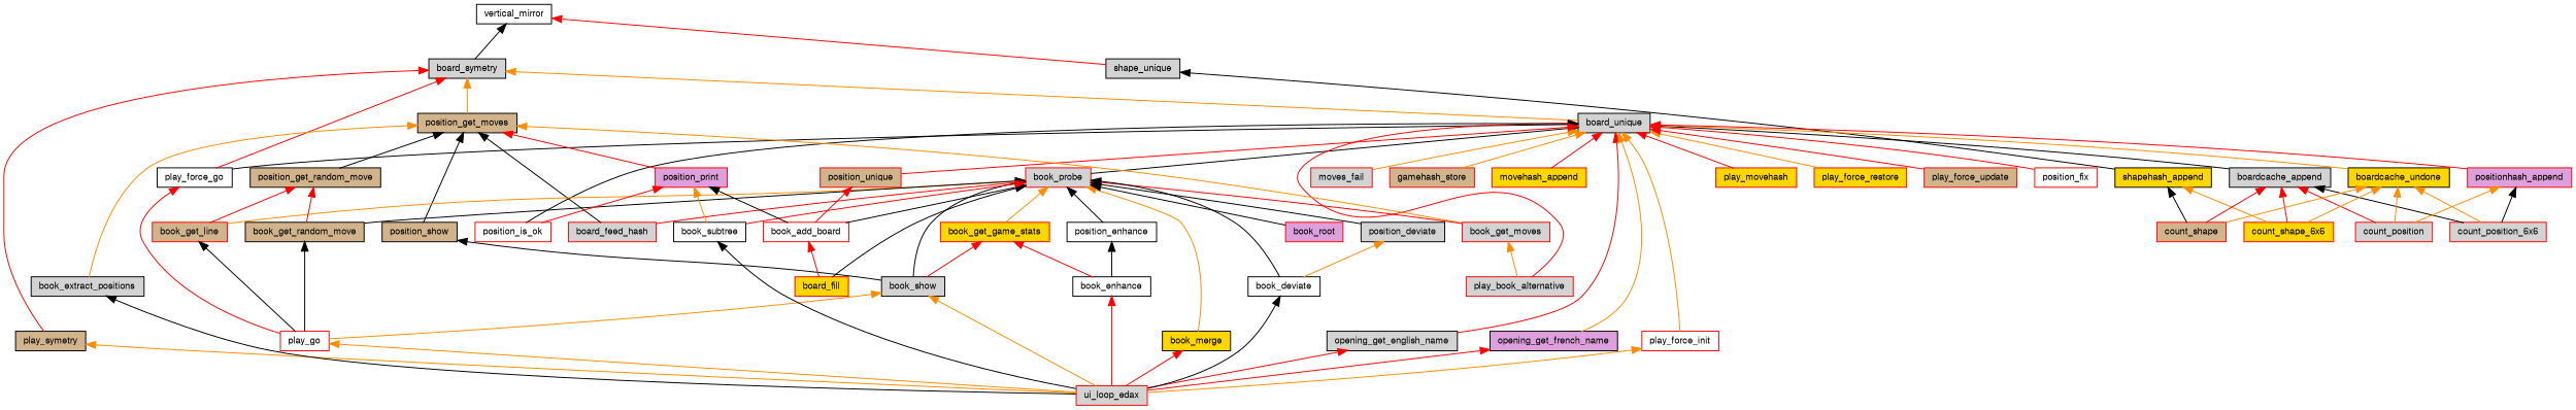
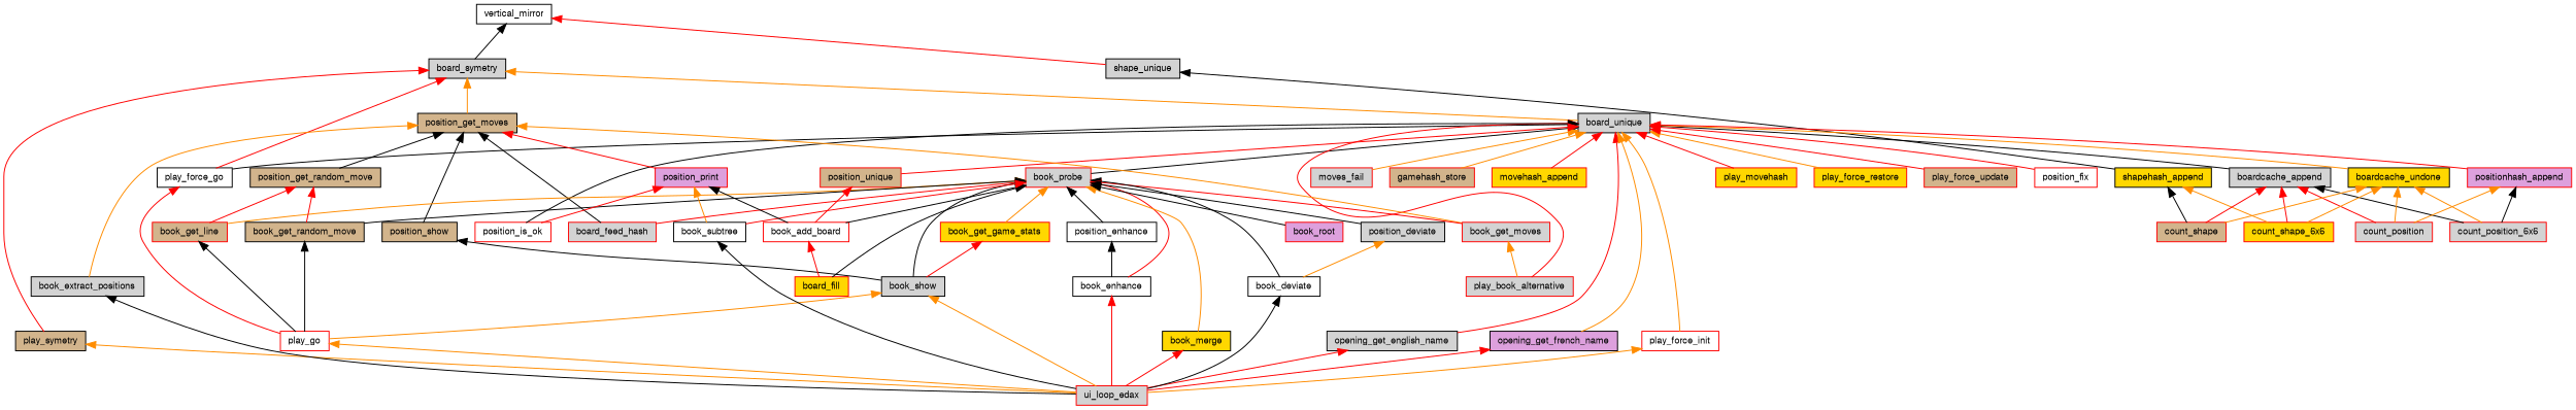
  digraph {
    rankdir=TB
    node [color=red fillcolor=lightgrey fontname=FreeSans fontsize=10 shape=record style=filled]
    edge [color=red dir=back fontname=FreeSans fontsize=10 labelfontname=FreeSans labelfontsize=10 style=solid]
    n1 [color=black fillcolor=white fontcolor=black height=0.2 label=vertical_mirror width=0.4]
    n2 [color=black height=0.2 label=board_symetry width=0.4]
    n3 [color=black height=0.2 label=shape_unique width=0.4]
    n4 [color=black height=0.2 label=board_unique width=0.4]
    n5 [color=black fillcolor=white height=0.2 label=play_force_go width=0.4]
    n6 [color=black fillcolor=tan height=0.2 label=play_symetry width=0.4]
    n7 [color=black fillcolor=tan height=0.2 label=position_get_moves width=0.4]
    n8 [color=black fillcolor=gold height=0.2 label=shapehash_append width=0.4]
    n9 [color=black height=0.2 label=boardcache_append width=0.4]
    n10 [color=black fillcolor=gold height=0.2 label=boardcache_undone width=0.4]
    n11 [height=0.2 label=book_probe width=0.4]
    n12 [height=0.2 label=play_book_alternative width=0.4]
    n13 [height=0.2 label=moves_fail width=0.4]
    n14 [fillcolor=tan height=0.2 label=gamehash_store width=0.4]
    n15 [fillcolor=gold height=0.2 label=movehash_append width=0.4]
    n16 [color=black height=0.2 label=opening_get_english_name width=0.4]
    n17 [color=black fillcolor=plum height=0.2 label=opening_get_french_name width=0.4]
    n18 [fillcolor=gold height=0.2 label=play_movehash width=0.4]
    n19 [fillcolor=white height=0.2 label=play_force_init width=0.4]
    n20 [fillcolor=gold height=0.2 label=play_force_restore width=0.4]
    n21 [fillcolor=tan height=0.2 label=play_force_update width=0.4]
    n22 [fillcolor=white height=0.2 label=position_fix width=0.4]
    n23 [fillcolor=white height=0.2 label=position_is_ok width=0.4]
    n24 [fillcolor=tan height=0.2 label=position_unique width=0.4]
    n25 [fillcolor=plum height=0.2 label=positionhash_append width=0.4]
    n26 [fillcolor=white height=0.2 label=play_go width=0.4]
    n27 [height=0.2 label=ui_loop_edax width=0.4]
    n28 [height=0.2 label=board_feed_hash width=0.4]
    n29 [height=0.2 label=book_get_moves width=0.4]
    n30 [color=black height=0.2 label=book_extract_positions width=0.4]
    n31 [color=black fillcolor=tan height=0.2 label=position_get_random_move width=0.4]
    n32 [fillcolor=plum height=0.2 label=position_print width=0.4]
    n33 [color=black fillcolor=tan height=0.2 label=position_show width=0.4]
    n34 [height=0.2 label=count_position width=0.4]
    n35 [height=0.2 label=count_position_6x6 width=0.4]
    n36 [fillcolor=tan height=0.2 label=count_shape width=0.4]
    n37 [fillcolor=gold height=0.2 label=count_shape_6x6 width=0.4]
    n38 [fillcolor=gold height=0.2 label=board_fill width=0.4]
    n39 [fillcolor=white height=0.2 label=book_add_board width=0.4]
    n40 [color=black fillcolor=white height=0.2 label=book_deviate width=0.4]
    n41 [color=black fillcolor=white height=0.2 label=book_enhance width=0.4]
    n42 [fillcolor=gold height=0.2 label=book_get_game_stats width=0.4]
    n43 [color=black height=0.2 label=book_show width=0.4]
    n44 [fillcolor=tan height=0.2 label=book_get_line width=0.4]
    n45 [color=black fillcolor=tan height=0.2 label=book_get_random_move width=0.4]
    n46 [color=black fillcolor=gold height=0.2 label=book_merge width=0.4]
    n47 [fillcolor=plum height=0.2 label=book_root width=0.4]
    n48 [color=black fillcolor=white height=0.2 label=book_subtree width=0.4]
    n49 [color=black height=0.2 label=position_deviate width=0.4]
    n50 [color=black fillcolor=white height=0.2 label=position_enhance width=0.4]
    n1 -> n2 [color=black]
    n1 -> n3
    n2 -> n4 [color=darkorange]
    n2 -> n5
    n2 -> n6
    n2 -> n7 [color=darkorange]
    n3 -> n8 [color=black]
    n4 -> n5 [color=black]
    n4 -> n9 [color=black]
    n4 -> n10 [color=darkorange]
    n4 -> n11 [color=black]
    n4 -> n12
    n4 -> n13 [color=darkorange]
    n4 -> n14 [color=darkorange]
    n4 -> n15
    n4 -> n16
    n4 -> n17 [color=darkorange]
    n4 -> n18
    n4 -> n19 [color=darkorange]
    n4 -> n20 [color=darkorange]
    n4 -> n21
    n4 -> n22
    n4 -> n23 [color=black]
    n4 -> n24
    n4 -> n25
    n5 -> n26
    n6 -> n27 [color=darkorange]
    n7 -> n28 [color=black]
    n7 -> n29 [color=darkorange]
    n7 -> n30 [color=darkorange]
    n7 -> n31 [color=black]
    n7 -> n32
    n7 -> n33 [color=black]
    n8 -> n36 [color=black]
    n8 -> n37 [color=darkorange]
    n9 -> n34
    n9 -> n35 [color=black]
    n9 -> n36
    n9 -> n37
    n10 -> n34 [color=darkorange]
    n10 -> n35 [color=darkorange]
    n10 -> n36 [color=darkorange]
    n10 -> n37 [color=darkorange]
    n11 -> n28
    n11 -> n29
    n11 -> n38 [color=black]
    n11 -> n39 [color=black]
    n11 -> n40 [color=black]
-   n42 -> n41
+   n11 -> n41
    n11 -> n42 [color=darkorange]
    n11 -> n43 [color=black]
    n11 -> n44 [color=darkorange]
    n11 -> n45 [color=black]
    n11 -> n46 [color=darkorange]
    n11 -> n47 [color=black]
    n11 -> n48
    n11 -> n49 [color=black]
    n11 -> n50 [color=black]
    n16 -> n27
    n17 -> n27
    n19 -> n27 [color=darkorange]
    n24 -> n39
    n25 -> n34 [color=darkorange]
    n25 -> n35 [color=black]
    n26 -> n27 [color=darkorange]
    n29 -> n12 [color=darkorange]
    n30 -> n27 [color=black]
    n31 -> n44
    n31 -> n45
    n32 -> n23
    n32 -> n39 [color=black]
    n32 -> n48 [color=darkorange]
    n33 -> n43 [color=black]
    n39 -> n38
    n40 -> n27 [color=black]
    n41 -> n27
    n42 -> n43
    n43 -> n26 [color=darkorange]
    n43 -> n27 [color=darkorange]
    n44 -> n26 [color=black]
    n45 -> n26 [color=black]
    n46 -> n27
    n48 -> n27 [color=black]
    n49 -> n40 [color=darkorange]
    n50 -> n41 [color=black]
  }
